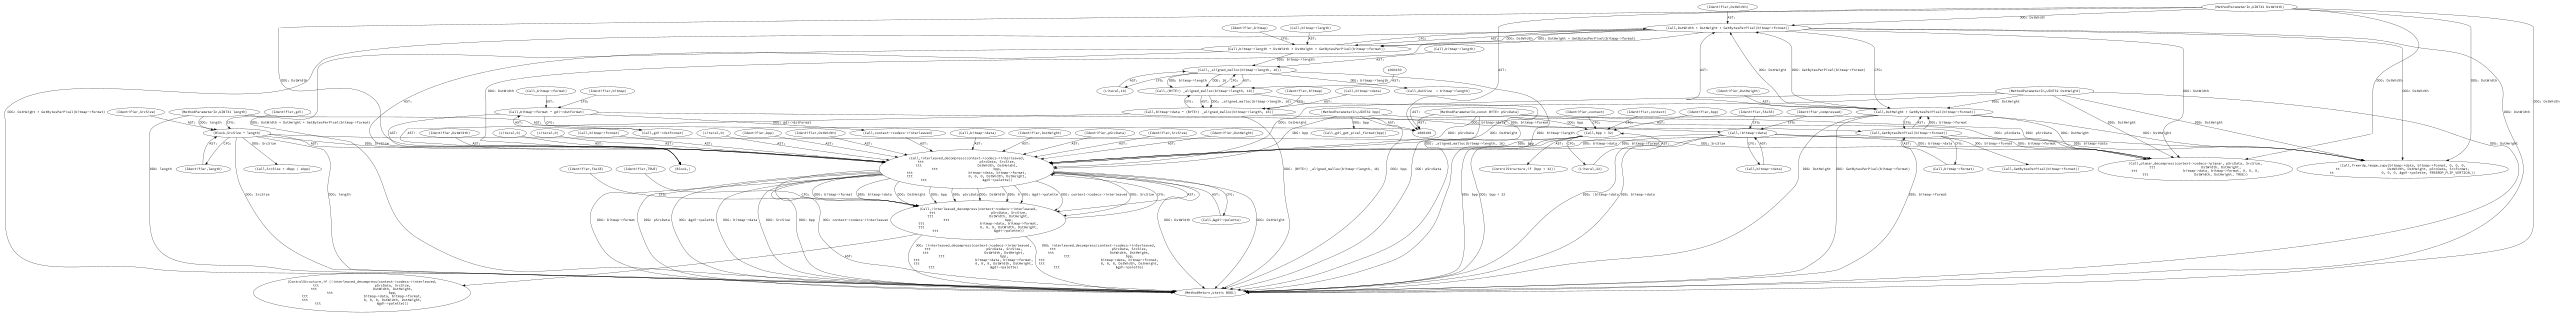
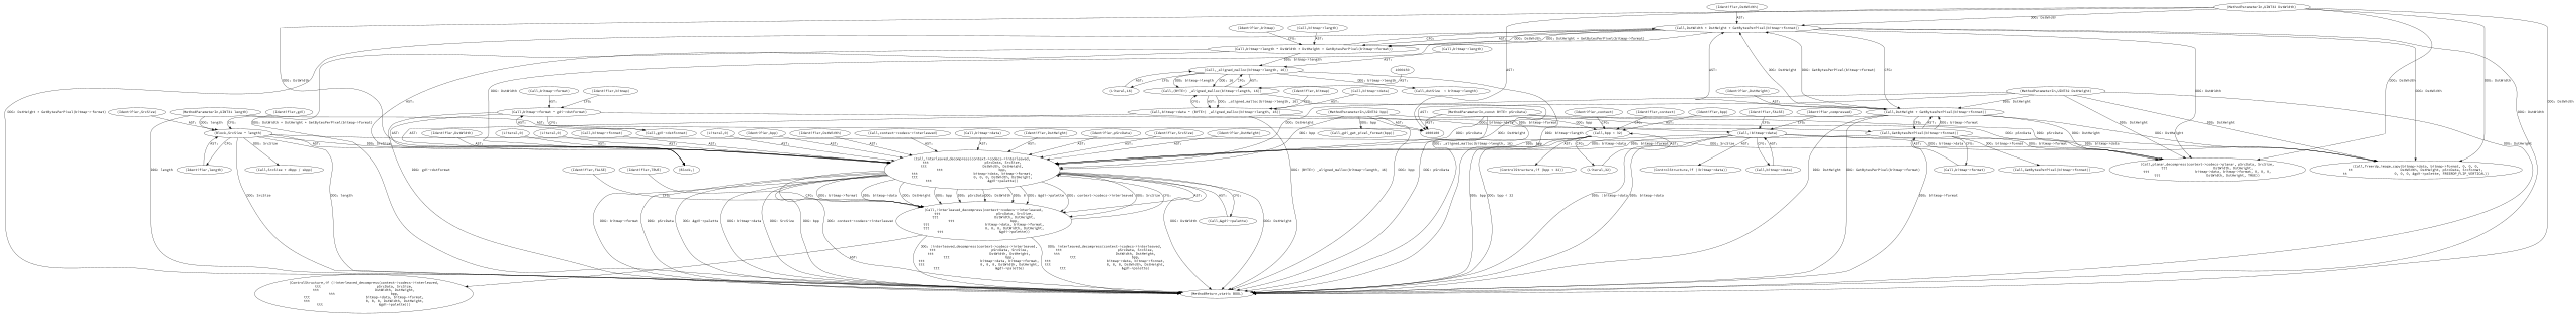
  digraph {
    fontname="Source Code Pro"
    node [fontname="Source Code Pro"]
    edge [fontname="Source Code Pro"]
    n1 [label="(Call,interleaved_decompress(context->codecs->interleaved,\n\t\t\t                            pSrcData, SrcSize,\n\t\t\t                            DstWidth, DstHeight,\n\t\t\t                            bpp,\n\t\t\t                            bitmap->data, bitmap->format,\n\t\t\t                            0, 0, 0, DstWidth, DstHeight,\n\t\t\t                            &gdi->palette))"]
    n2 [label="(Call,!interleaved_decompress(context->codecs->interleaved,\n\t\t\t                            pSrcData, SrcSize,\n\t\t\t                            DstWidth, DstHeight,\n\t\t\t                            bpp,\n\t\t\t                            bitmap->data, bitmap->format,\n\t\t\t                            0, 0, 0, DstWidth, DstHeight,\n\t\t\t                            &gdi->palette))"]
    n3 [label="(MethodReturn,static BOOL)"]
    n4 [label="(Call,&gdi->palette)"]
    n5 [label="(ControlStructure,if (!interleaved_decompress(context->codecs->interleaved,\n\t\t\t                            pSrcData, SrcSize,\n\t\t\t                            DstWidth, DstHeight,\n\t\t\t                            bpp,\n\t\t\t                            bitmap->data, bitmap->format,\n\t\t\t                            0, 0, 0, DstWidth, DstHeight,\n\t\t\t                            &gdi->palette)))"]
    n6 [label="(MethodParameterIn,const BYTE* pSrcData)"]
    n7 [label="(Call,freerdp_image_copy(bitmap->data, bitmap->format, 0, 0, 0,\n\t\t                        DstWidth, DstHeight, pSrcData, SrcFormat,\n\t\t                        0, 0, 0, &gdi->palette, FREERDP_FLIP_VERTICAL))"]
    n8 [label="(Call,planar_decompress(context->codecs->planar, pSrcData, SrcSize,\n\t\t\t                       DstWidth, DstHeight,\n\t\t\t                       bitmap->data, bitmap->format, 0, 0, 0,\n\t\t\t                       DstWidth, DstHeight, TRUE))"]
    1000100
    n10 [label="(Block,SrcSize = length)"]
    n11 [label="(Identifier,length)"]
    n12 [label="(Block,)"]
    n13 [label="(Call,SrcSize * dbpp / sbpp)"]
    n14 [label="(MethodParameterIn,UINT31 length)"]
    n15 [label="(Call,DstWidth * DstHeight * GetBytesPerPixel(bitmap->format))"]
    n16 [label="(Call,DstHeight * GetBytesPerPixel(bitmap->format))"]
    n17 [label="(Call,bitmap->length = DstWidth * DstHeight * GetBytesPerPixel(bitmap->format))"]
    n18 [label="(Call,GetBytesPerPixel(bitmap->format))"]
    n19 [label="(Call,_aligned_malloc(bitmap->length, 16))"]
    n20 [label="(MethodParameterIn,UINT32 DstWidth)"]
    n21 [label="(Call,bitmap->format)"]
    n22 [label="(Call,GetBytesPerPixel(bitmap->format))"]
    n23 [label="(MethodParameterIn,UINT32 DstHeight)"]
    n24 [label="(Call,bitmap->format = gdi->dstFormat)"]
    n25 [label="(Call,gdi->dstFormat)"]
    n26 [label="(Call,bpp < 32)"]
    n27 [label="(ControlStructure,if (bpp < 32))"]
    n28 [label="(Literal,32)"]
    n29 [label="(MethodParameterIn,UINT32 bpp)"]
    n30 [label="(Call,gdi_get_pixel_format(bpp))"]
    n31 [label="(Call,!bitmap->data)"]
+   n32 [label="(ControlStructure,if (!bitmap->data))"]
    n33 [label="(Call,bitmap->data)"]
    n34 [label="(Call,bitmap->data = (BYTE*) _aligned_malloc(bitmap->length, 16))"]
    n35 [label="(Call,(BYTE*) _aligned_malloc(bitmap->length, 16))"]
    n36 [label="(Call,dstSize  < bitmap->length)"]
    n37 [label="(Literal,16)"]
    n38 [label="(Call,bitmap->data)"]
    n39 [label="(Identifier,bitmap)"]
    n40 [label="(Identifier,gdi)"]
    n41 [label="(Identifier,DstWidth)"]
    n42 [label="(Identifier,DstHeight)"]
    n43 [label="(Identifier,pSrcData)"]
    n44 [label="(Identifier,TRUE)"]
    n45 [label="(Identifier,SrcSize)"]
    n46 [label="(Identifier,DstHeight)"]
    n47 [label="(Call,bitmap->format)"]
    n48 [label="(Call,context->codecs->interleaved)"]
    n49 [label="(Identifier,SrcSize)"]
    n50 [label="(Identifier,DstWidth)"]
    n51 [label="(Identifier,bitmap)"]
    n52 [label="(Literal,0)"]
    n53 [label="(Literal,0)"]
    n54 [label="(Identifier,context)"]
    n55 [label="(Identifier,bpp)"]
    n56 [label="(Call,bitmap->format)"]
    n57 [label="(Identifier,context)"]
    n58 [label="(Call,bitmap->length)"]
    n59 [label="(Identifier,bitmap)"]
    n60 [label="(Identifier,FALSE)"]
    n61 [label="(Literal,0)"]
    n62 [label="(Identifier,bpp)"]
    n63 [label="(Identifier,DstWidth)"]
    n64 [label="(Call,bitmap->length)"]
    n65 [label="(Identifier,FALSE)"]
    n66 [label="(Identifier,compressed)"]
    n67 [label="(Call,bitmap->data)"]
    n68 [label="(Identifier,DstHeight)"]
    1000150
    n1 -> n2 [label="AST: "]
    n1 -> n2 [label="DDG: bitmap->format"]
    n1 -> n2 [label="DDG: bitmap->data"]
    n1 -> n2 [label="DDG: DstHeight"]
    n1 -> n2 [label="DDG: bpp"]
    n1 -> n2 [label="DDG: pSrcData"]
    n1 -> n2 [label="DDG: DstWidth"]
    n1 -> n2 [label="DDG: 0"]
    n1 -> n2 [label="DDG: &gdi->palette"]
    n1 -> n2 [label="DDG: context->codecs->interleaved"]
    n1 -> n2 [label="DDG: SrcSize"]
    n1 -> n3 [label="DDG: DstWidth"]
    n1 -> n3 [label="DDG: DstHeight"]
    n1 -> n3 [label="DDG: bitmap->format"]
    n1 -> n3 [label="DDG: pSrcData"]
    n1 -> n3 [label="DDG: &gdi->palette"]
    n1 -> n3 [label="DDG: bitmap->data"]
    n1 -> n3 [label="DDG: SrcSize"]
    n1 -> n3 [label="DDG: bpp"]
    n1 -> n3 [label="DDG: context->codecs->interleaved"]
    n1 -> n4 [label="CFG: "]
    n2 -> n1 [label="CFG: "]
    n2 -> n3 [label="DDG: !interleaved_decompress(context->codecs->interleaved,\n\t\t\t                            pSrcData, SrcSize,\n\t\t\t                            DstWidth, DstHeight,\n\t\t\t                            bpp,\n\t\t\t                            bitmap->data, bitmap->format,\n\t\t\t                            0, 0, 0, DstWidth, DstHeight,\n\t\t\t                            &gdi->palette)"]
    n2 -> n3 [label="DDG: interleaved_decompress(context->codecs->interleaved,\n\t\t\t                            pSrcData, SrcSize,\n\t\t\t                            DstWidth, DstHeight,\n\t\t\t                            bpp,\n\t\t\t                            bitmap->data, bitmap->format,\n\t\t\t                            0, 0, 0, DstWidth, DstHeight,\n\t\t\t                            &gdi->palette)"]
    n2 -> n5 [label="AST: "]
    n4 -> n1 [label="AST: "]
    n6 -> n1 [label="DDG: pSrcData"]
    n6 -> n3 [label="DDG: pSrcData"]
    n6 -> n7 [label="DDG: pSrcData"]
    n6 -> n8 [label="DDG: pSrcData"]
    n6 -> 1000100 [label="AST: "]
    n10 -> n1 [label="DDG: SrcSize"]
    n10 -> n3 [label="DDG: length"]
    n10 -> n3 [label="DDG: SrcSize"]
    n10 -> n8 [label="DDG: SrcSize"]
    n10 -> n11 [label="CFG: "]
    n10 -> n12 [label="AST: "]
    n10 -> n13 [label="DDG: SrcSize"]
    n11 -> n10 [label="AST: "]
    n14 -> n3 [label="DDG: length"]
    n14 -> 1000100 [label="AST: "]
    n14 -> n10 [label="DDG: length"]
    n15 -> n1 [label="DDG: DstWidth"]
    n15 -> n3 [label="DDG: DstHeight * GetBytesPerPixel(bitmap->format)"]
    n15 -> n3 [label="DDG: DstWidth"]
    n15 -> n7 [label="DDG: DstWidth"]
    n15 -> n8 [label="DDG: DstWidth"]
    n15 -> n16 [label="CFG: "]
    n15 -> n17 [label="AST: "]
    n15 -> n17 [label="DDG: DstWidth"]
    n15 -> n17 [label="DDG: DstHeight * GetBytesPerPixel(bitmap->format)"]
    n16 -> n1 [label="DDG: DstHeight"]
    n16 -> n3 [label="DDG: GetBytesPerPixel(bitmap->format)"]
    n16 -> n3 [label="DDG: DstHeight"]
    n16 -> n7 [label="DDG: DstHeight"]
    n16 -> n8 [label="DDG: DstHeight"]
    n16 -> n15 [label="AST: "]
    n16 -> n15 [label="DDG: DstHeight"]
    n16 -> n15 [label="DDG: GetBytesPerPixel(bitmap->format)"]
    n16 -> n18 [label="CFG: "]
    n17 -> n3 [label="DDG: DstWidth * DstHeight * GetBytesPerPixel(bitmap->format)"]
    n17 -> n12 [label="AST: "]
    n17 -> n15 [label="CFG: "]
    n17 -> n19 [label="DDG: bitmap->length"]
    n18 -> n1 [label="DDG: bitmap->format"]
    n18 -> n3 [label="DDG: bitmap->format"]
    n18 -> n8 [label="DDG: bitmap->format"]
    n18 -> n16 [label="AST: "]
    n18 -> n16 [label="DDG: bitmap->format"]
    n18 -> n21 [label="CFG: "]
    n18 -> n22 [label="DDG: bitmap->format"]
    n19 -> n3 [label="DDG: bitmap->length"]
    n19 -> n35 [label="AST: "]
    n19 -> n35 [label="DDG: bitmap->length"]
    n19 -> n35 [label="DDG: 16"]
    n19 -> n36 [label="DDG: bitmap->length"]
    n19 -> n37 [label="CFG: "]
    n20 -> n1 [label="DDG: DstWidth"]
    n20 -> n3 [label="DDG: DstWidth"]
    n20 -> n7 [label="DDG: DstWidth"]
    n20 -> n8 [label="DDG: DstWidth"]
    n20 -> 1000100 [label="AST: "]
    n20 -> n15 [label="DDG: DstWidth"]
    n21 -> n18 [label="AST: "]
    n23 -> n1 [label="DDG: DstHeight"]
    n23 -> n3 [label="DDG: DstHeight"]
    n23 -> n7 [label="DDG: DstHeight"]
    n23 -> n8 [label="DDG: DstHeight"]
    n23 -> 1000100 [label="AST: "]
    n23 -> n16 [label="DDG: DstHeight"]
-   n24 -> n48 [label="DDG: gdi->dstFormat"]
+   n24 -> n3 [label="DDG: gdi->dstFormat"]
    n24 -> n12 [label="AST: "]
    n24 -> n18 [label="DDG: bitmap->format"]
    n24 -> n25 [label="CFG: "]
    n25 -> n24 [label="AST: "]
    n26 -> n1 [label="DDG: bpp"]
    n26 -> n3 [label="DDG: bpp"]
    n26 -> n3 [label="DDG: bpp < 32"]
    n26 -> n27 [label="AST: "]
    n26 -> n28 [label="CFG: "]
    n28 -> n26 [label="AST: "]
    n29 -> n1 [label="DDG: bpp"]
    n29 -> n3 [label="DDG: bpp"]
    n29 -> 1000100 [label="AST: "]
    n29 -> n26 [label="DDG: bpp"]
    n29 -> n30 [label="DDG: bpp"]
    n31 -> n1 [label="DDG: bitmap->data"]
    n31 -> n3 [label="DDG: !bitmap->data"]
    n31 -> n3 [label="DDG: bitmap->data"]
    n31 -> n7 [label="DDG: bitmap->data"]
    n31 -> n8 [label="DDG: bitmap->data"]
+   n31 -> n32 [label="AST: "]
    n31 -> n33 [label="CFG: "]
    n33 -> n31 [label="AST: "]
    n34 -> n3 [label="DDG: (BYTE*) _aligned_malloc(bitmap->length, 16)"]
    n34 -> n12 [label="AST: "]
    n34 -> n31 [label="DDG: bitmap->data"]
    n34 -> n35 [label="CFG: "]
    n35 -> n3 [label="DDG: _aligned_malloc(bitmap->length, 16)"]
    n35 -> n19 [label="CFG: "]
    n35 -> n34 [label="AST: "]
    n35 -> n34 [label="DDG: _aligned_malloc(bitmap->length, 16)"]
    n37 -> n19 [label="AST: "]
    n38 -> n1 [label="AST: "]
    n39 -> n17 [label="CFG: "]
    n40 -> n10 [label="CFG: "]
    n41 -> n15 [label="AST: "]
    n42 -> n1 [label="AST: "]
    n43 -> n1 [label="AST: "]
    n44 -> n2 [label="CFG: "]
    n45 -> n1 [label="AST: "]
    n46 -> n1 [label="AST: "]
    n47 -> n24 [label="AST: "]
    n48 -> n1 [label="AST: "]
    n49 -> n10 [label="AST: "]
    n50 -> n1 [label="AST: "]
    n51 -> n24 [label="CFG: "]
    n52 -> n1 [label="AST: "]
    n53 -> n1 [label="AST: "]
    n54 -> n26 [label="CFG: "]
    n55 -> n26 [label="AST: "]
    n56 -> n1 [label="AST: "]
    n57 -> n26 [label="CFG: "]
    n58 -> n19 [label="AST: "]
    n59 -> n34 [label="CFG: "]
    n60 -> n2 [label="CFG: "]
    n61 -> n1 [label="AST: "]
    n62 -> n1 [label="AST: "]
    n63 -> n1 [label="AST: "]
    n64 -> n17 [label="AST: "]
    n65 -> n31 [label="CFG: "]
    n66 -> n31 [label="CFG: "]
    n67 -> n34 [label="AST: "]
    n68 -> n16 [label="AST: "]
    1000150 -> n35 [label="AST: "]
  }
